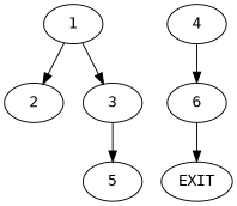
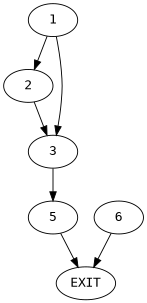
  digraph {
    fontname="DejaVu Sans Mono"
    node [fontname="DejaVu Sans Mono"]
    edge [fontname="DejaVu Sans Mono"]
    1
    2
    3
    n4 [label=EXIT]
    5
-   4
    6
    1 -> 2
    1 -> 3
+   2 -> 3
    3 -> 5
-   4 -> 6
+   5 -> n4
    6 -> n4
  }
